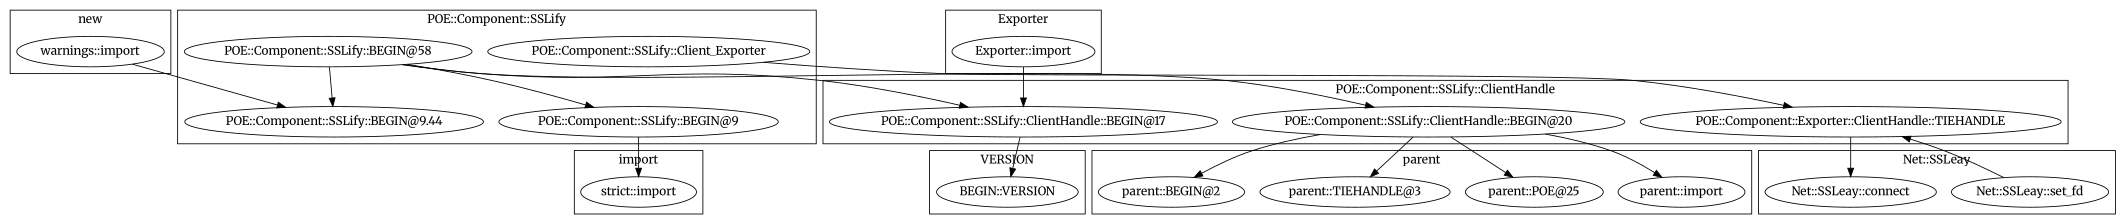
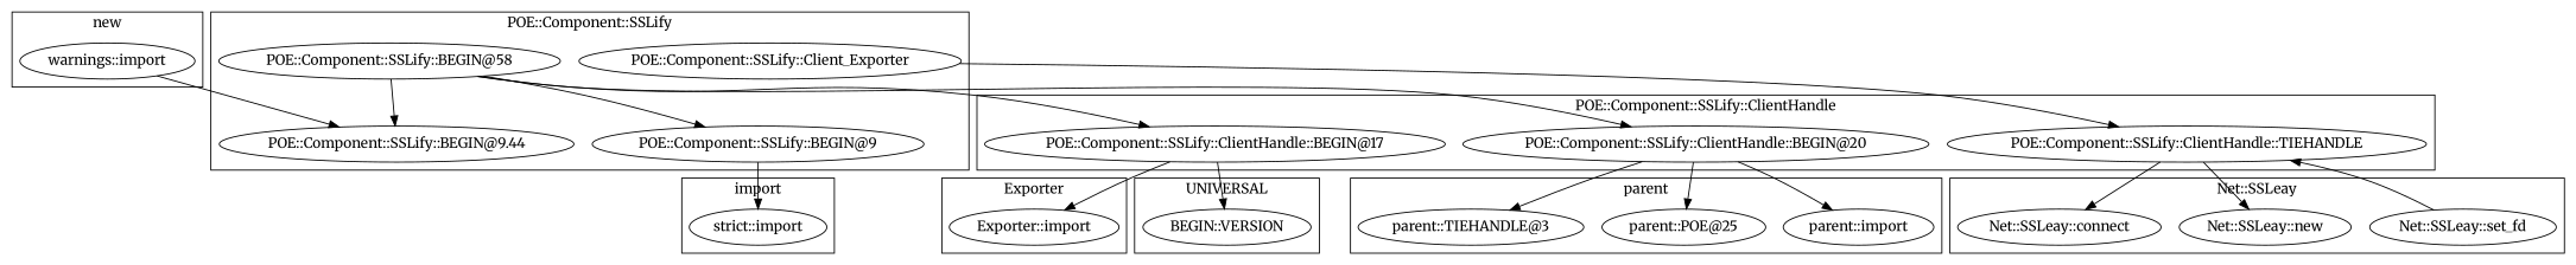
  digraph {
    fontname=Merriweather
    node [fontname=Merriweather]
    edge [fontname=Merriweather]
    "POE::Component::SSLify::BEGIN@9"
    n2 [label="POE::Component::SSLify::Client_Exporter"]
    "POE::Component::SSLify::BEGIN@9.44"
    "POE::Component::SSLify::BEGIN@58"
    "POE::Component::SSLify::ClientHandle::BEGIN@17"
    "POE::Component::SSLify::ClientHandle::BEGIN@20"
-   "POE::Component::SSLify::ClientHandle::TIEHANDLE" [label="POE::Component::Exporter::ClientHandle::TIEHANDLE"]
+   "POE::Component::SSLify::ClientHandle::TIEHANDLE"
    "warnings::import"
    "Exporter::import"
    "strict::import"
    "parent::import"
    n12 [label="parent::POE@25"]
    n13 [label="parent::TIEHANDLE@3"]
-   "parent::BEGIN@2"
    n15 [label="BEGIN::VERSION"]
    "Net::SSLeay::set_fd"
+   "Net::SSLeay::new"
    "Net::SSLeay::connect"
    subgraph cluster_1 {
      label="POE::Component::SSLify"
      "POE::Component::SSLify::BEGIN@9"
      n2
      "POE::Component::SSLify::BEGIN@9.44"
      "POE::Component::SSLify::BEGIN@58"
    }
    subgraph cluster_2 {
      label="POE::Component::SSLify::ClientHandle"
      "POE::Component::SSLify::ClientHandle::BEGIN@17"
      "POE::Component::SSLify::ClientHandle::BEGIN@20"
      "POE::Component::SSLify::ClientHandle::TIEHANDLE"
    }
    subgraph cluster_3 {
      label=new
      "warnings::import"
    }
    subgraph cluster_4 {
      label=Exporter
      "Exporter::import"
    }
    subgraph cluster_5 {
      label=import
      "strict::import"
    }
    subgraph cluster_6 {
      label=parent
      "parent::import"
      n12
      n13
-     "parent::BEGIN@2"
    }
    subgraph cluster_7 {
-     label=VERSION
+     label=UNIVERSAL
      n15
    }
    subgraph cluster_8 {
      label="Net::SSLeay"
      "Net::SSLeay::set_fd"
+     "Net::SSLeay::new"
      "Net::SSLeay::connect"
    }
    "POE::Component::SSLify::BEGIN@9" -> "strict::import"
    n2 -> "POE::Component::SSLify::ClientHandle::TIEHANDLE"
    "POE::Component::SSLify::BEGIN@58" -> "POE::Component::SSLify::BEGIN@9"
    "POE::Component::SSLify::BEGIN@58" -> "POE::Component::SSLify::BEGIN@9.44"
    "POE::Component::SSLify::BEGIN@58" -> "POE::Component::SSLify::ClientHandle::BEGIN@17"
    "POE::Component::SSLify::BEGIN@58" -> "POE::Component::SSLify::ClientHandle::BEGIN@20"
-   "Exporter::import" -> "POE::Component::SSLify::ClientHandle::BEGIN@17"
+   "POE::Component::SSLify::ClientHandle::BEGIN@17" -> "Exporter::import"
    "POE::Component::SSLify::ClientHandle::BEGIN@17" -> n15
    "POE::Component::SSLify::ClientHandle::BEGIN@20" -> "parent::import"
    "POE::Component::SSLify::ClientHandle::BEGIN@20" -> n12
    "POE::Component::SSLify::ClientHandle::BEGIN@20" -> n13
-   "POE::Component::SSLify::ClientHandle::BEGIN@20" -> "parent::BEGIN@2"
+   "POE::Component::SSLify::ClientHandle::TIEHANDLE" -> "Net::SSLeay::new"
    "POE::Component::SSLify::ClientHandle::TIEHANDLE" -> "Net::SSLeay::connect"
    "warnings::import" -> "POE::Component::SSLify::BEGIN@9.44"
    "Net::SSLeay::set_fd" -> "POE::Component::SSLify::ClientHandle::TIEHANDLE"
  }
